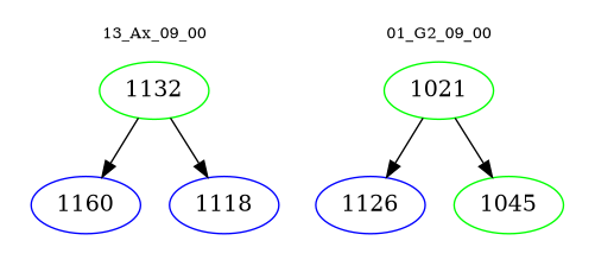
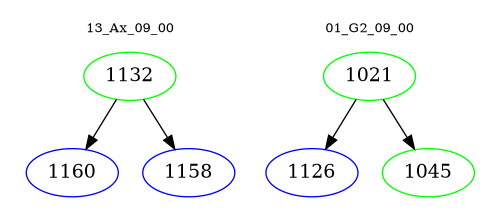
  digraph {
    node [color=green]
    edge [color=black]
    n1 [label=1132]
    n2 [color=blue label=1160]
-   n3 [color=blue label=1118]
+   n3 [color=blue label=1158]
    n4 [label=1021]
    n5 [color=blue label=1126]
    n6 [label=1045]
    subgraph cluster_1 {
      color=white
      fontsize=10
      label="13_Ax_09_00"
      n1
      n2
      n3
    }
    subgraph cluster_2 {
      color=white
      fontsize=10
      label="01_G2_09_00"
      n4
      n5
      n6
    }
    n1 -> n2
    n1 -> n3
    n4 -> n5
    n4 -> n6
  }
